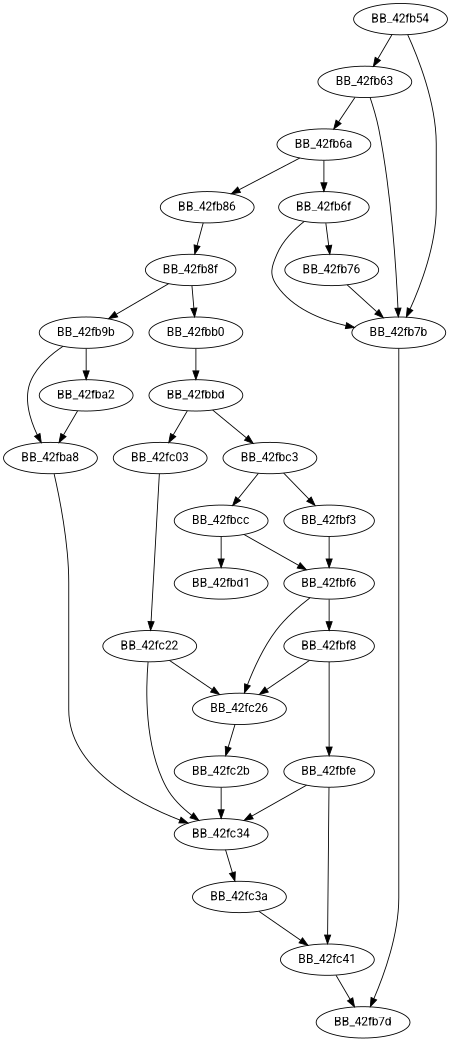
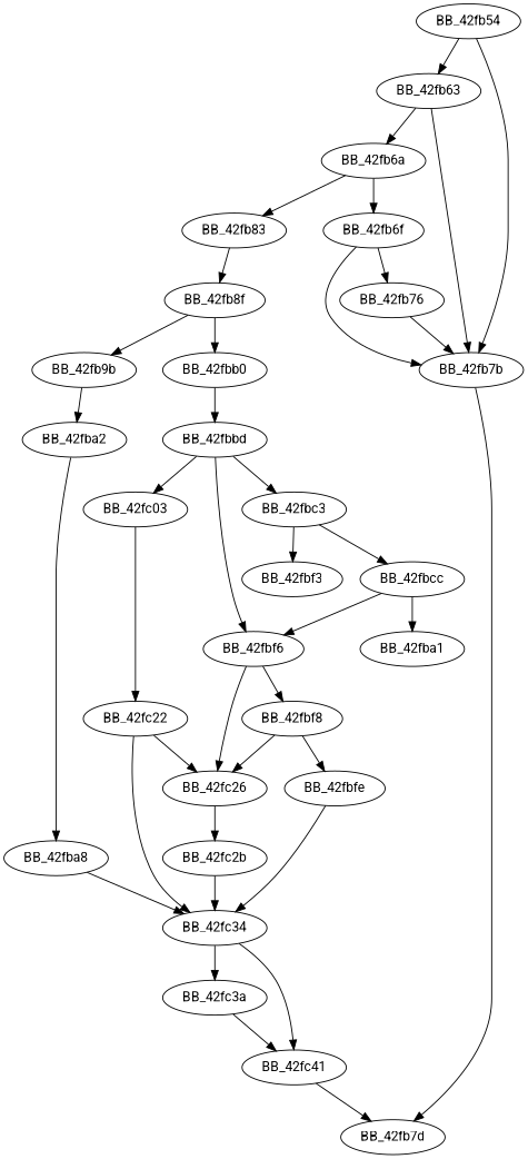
  digraph {
    fontname=Roboto
    node [fontname=Roboto]
    edge [fontname=Roboto]
    BB_42fb54
    BB_42fb63
    BB_42fb7b
    BB_42fb6a
    BB_42fb7d
    BB_42fb6f
-   BB_42fb83 [label=BB_42fb86]
+   BB_42fb83
    BB_42fb76
    BB_42fb8f
    BB_42fb9b
    BB_42fbb0
    BB_42fba2
    BB_42fba8
    BB_42fbbd
    BB_42fc34
    BB_42fbc3
    BB_42fc03
    BB_42fc3a
    BB_42fc41
    BB_42fbcc
    BB_42fbf3
    BB_42fc22
-   BB_42fbd1
+   BB_42fbd1 [label=BB_42fba1]
    BB_42fbf6
    BB_42fc26
    BB_42fbf8
    BB_42fbfe
    BB_42fc2b
    BB_42fb54 -> BB_42fb63
    BB_42fb54 -> BB_42fb7b
    BB_42fb63 -> BB_42fb7b
    BB_42fb63 -> BB_42fb6a
    BB_42fb7b -> BB_42fb7d
    BB_42fb6a -> BB_42fb6f
    BB_42fb6a -> BB_42fb83
    BB_42fb6f -> BB_42fb7b
    BB_42fb6f -> BB_42fb76
    BB_42fb83 -> BB_42fb8f
    BB_42fb76 -> BB_42fb7b
    BB_42fb8f -> BB_42fb9b
    BB_42fb8f -> BB_42fbb0
    BB_42fb9b -> BB_42fba2
-   BB_42fb9b -> BB_42fba8
    BB_42fbb0 -> BB_42fbbd
    BB_42fba2 -> BB_42fba8
    BB_42fba8 -> BB_42fc34
    BB_42fbbd -> BB_42fbc3
    BB_42fbbd -> BB_42fc03
    BB_42fc34 -> BB_42fc3a
-   BB_42fbfe -> BB_42fc41
+   BB_42fc34 -> BB_42fc41
    BB_42fbc3 -> BB_42fbcc
    BB_42fbc3 -> BB_42fbf3
    BB_42fc03 -> BB_42fc22
    BB_42fc3a -> BB_42fc41
    BB_42fc41 -> BB_42fb7d
    BB_42fbcc -> BB_42fbd1
    BB_42fbcc -> BB_42fbf6
-   BB_42fbf3 -> BB_42fbf6
+   BB_42fbbd -> BB_42fbf6
    BB_42fc22 -> BB_42fc34
    BB_42fc22 -> BB_42fc26
    BB_42fbf6 -> BB_42fc26
    BB_42fbf6 -> BB_42fbf8
    BB_42fc26 -> BB_42fc2b
    BB_42fbf8 -> BB_42fc26
    BB_42fbf8 -> BB_42fbfe
    BB_42fbfe -> BB_42fc34
    BB_42fc2b -> BB_42fc34
  }
